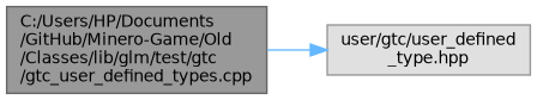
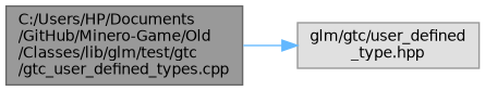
  digraph {
    rankdir=LR
    node [fontname=Helvetica fontsize=10 shape=box style=filled]
    n1 [color=gray40 fillcolor=grey60 fontcolor=black height=0.2 label="C:/Users/HP/Documents\l/GitHub/Minero-Game/Old\l/Classes/lib/glm/test/gtc\l/gtc_user_defined_types.cpp" width=0.4]
-   n2 [color=grey60 fillcolor="#E0E0E0" height=0.2 label="user/gtc/user_defined\l_type.hpp" width=0.4]
+   n2 [color=grey60 fillcolor="#E0E0E0" height=0.2 label="glm/gtc/user_defined\l_type.hpp" width=0.4]
    n1 -> n2 [color=steelblue1 fontname=Helvetica fontsize=10 labelfontname=Helvetica labelfontsize=10 style=solid]
  }
